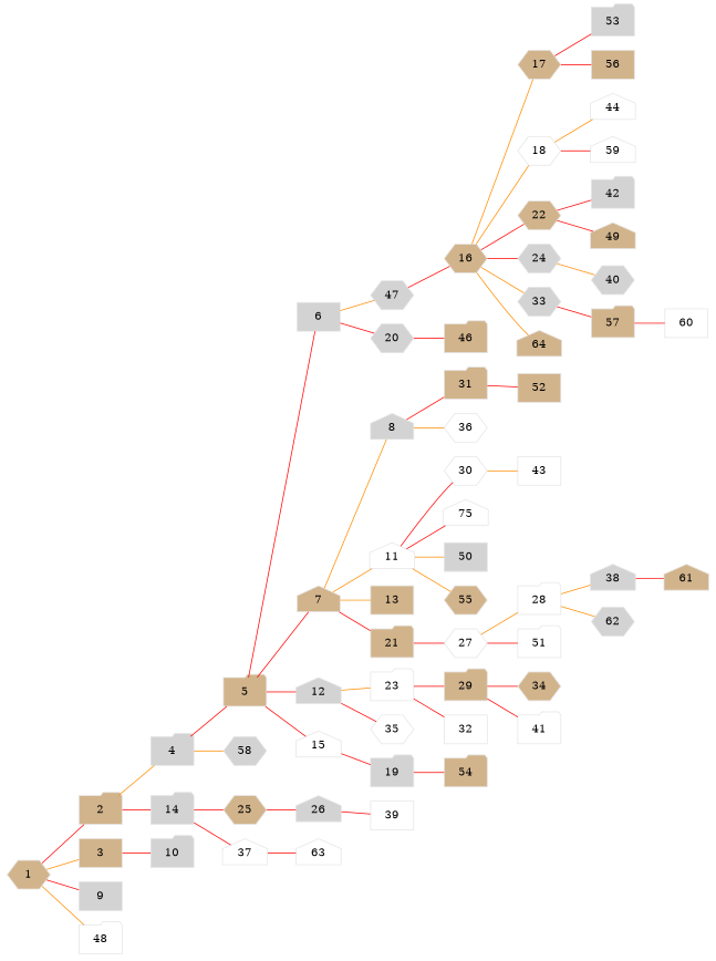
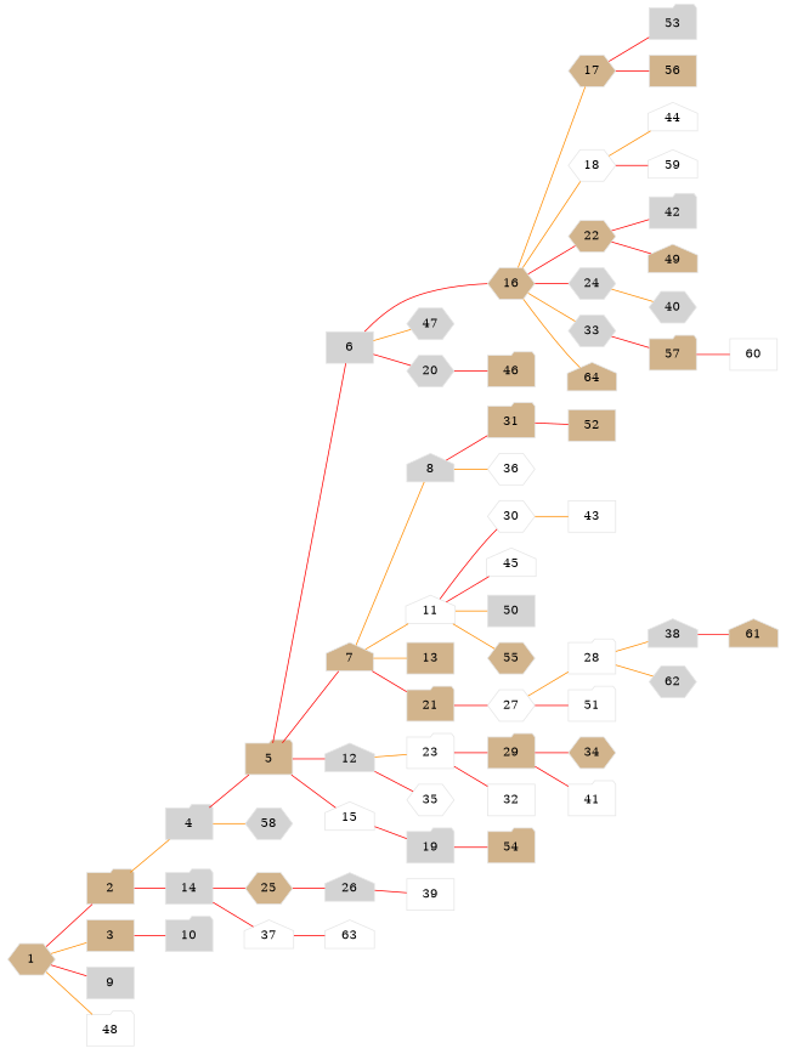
  graph {
    rankdir=LR
    node [color=gray90 fillcolor=tan shape=folder style=filled]
    edge [color=red]
    2
    1 [shape=hexagon]
    3 [shape=box]
    9 [fillcolor=lightgrey shape=box]
    48 [fillcolor=white]
    4 [fillcolor=lightgrey]
    14 [fillcolor=lightgrey]
    10 [fillcolor=lightgrey]
    5
    58 [fillcolor=lightgrey shape=hexagon]
    25 [shape=hexagon]
    37 [fillcolor=white shape=house]
    6 [fillcolor=lightgrey shape=box]
    7 [shape=house]
    12 [fillcolor=lightgrey shape=house]
    15 [fillcolor=white shape=house]
    16 [shape=hexagon]
    20 [fillcolor=lightgrey shape=hexagon]
    47 [fillcolor=lightgrey shape=hexagon]
    8 [fillcolor=lightgrey shape=house]
    11 [fillcolor=white shape=house]
    13 [shape=box]
    21
    23 [fillcolor=white]
    35 [fillcolor=white shape=hexagon]
    19 [fillcolor=lightgrey]
    17 [shape=hexagon]
    18 [fillcolor=white shape=hexagon]
    22 [shape=hexagon]
    24 [fillcolor=lightgrey shape=hexagon]
    33 [fillcolor=lightgrey shape=hexagon]
    64 [shape=house]
    46
    31
    36 [fillcolor=white shape=hexagon]
    30 [fillcolor=white shape=hexagon]
-   45 [fillcolor=white shape=house label=75]
+   45 [fillcolor=white shape=house]
    50 [fillcolor=lightgrey shape=box]
    55 [shape=hexagon]
    27 [fillcolor=white shape=hexagon]
    52 [shape=box]
    43 [fillcolor=white shape=box]
    29
    32 [fillcolor=white shape=box]
    26 [fillcolor=lightgrey shape=house]
    63 [fillcolor=white shape=house]
    54
    53 [fillcolor=lightgrey]
    56 [shape=box]
    44 [fillcolor=white shape=house]
    59 [fillcolor=white shape=house]
    42 [fillcolor=lightgrey]
    49 [shape=house]
    40 [fillcolor=lightgrey shape=hexagon]
    57
    28 [fillcolor=white]
    51 [fillcolor=white]
    34 [shape=hexagon]
    41 [fillcolor=white]
    39 [fillcolor=white shape=box]
    38 [fillcolor=lightgrey shape=house]
    62 [fillcolor=lightgrey shape=hexagon]
    61 [shape=house]
    60 [fillcolor=white shape=box]
    2 -- 4 [color=darkorange]
    2 -- 14
    1 -- 2
    1 -- 3 [color=darkorange]
    1 -- 9
    1 -- 48 [color=darkorange]
    3 -- 10
    4 -- 5
    4 -- 58 [color=darkorange]
    14 -- 25
    14 -- 37
    5 -- 6
    5 -- 7
    5 -- 12
    5 -- 15
    25 -- 26
    37 -- 63
-   47 -- 16
+   6 -- 16
    6 -- 20
    6 -- 47 [color=darkorange]
    7 -- 8 [color=darkorange]
    7 -- 11 [color=darkorange]
    7 -- 13 [color=darkorange]
    7 -- 21
    12 -- 23 [color=darkorange]
    12 -- 35
    15 -- 19
    16 -- 17 [color=darkorange]
    16 -- 18 [color=darkorange]
    16 -- 22
    16 -- 24
    16 -- 33 [color=darkorange]
    16 -- 64 [color=darkorange]
    20 -- 46
    8 -- 31
    8 -- 36 [color=darkorange]
    11 -- 30
    11 -- 45
    11 -- 50 [color=darkorange]
    11 -- 55 [color=darkorange]
    21 -- 27
    23 -- 29
    23 -- 32
    19 -- 54
    17 -- 53
    17 -- 56
    18 -- 44 [color=darkorange]
    18 -- 59
    22 -- 42
    22 -- 49
    24 -- 40 [color=darkorange]
    33 -- 57
    31 -- 52
    30 -- 43 [color=darkorange]
    27 -- 28 [color=darkorange]
    27 -- 51
    29 -- 34
    29 -- 41
    26 -- 39
    57 -- 60
    28 -- 38 [color=darkorange]
    28 -- 62 [color=darkorange]
    38 -- 61
  }
